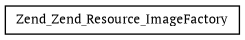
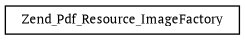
  digraph {
    rankdir=LR
    fontname="PT Serif"
-   n1 [color=black fillcolor=white fontname="PT Serif" fontsize=10 height=0.2 label=Zend_Zend_Resource_ImageFactory shape=record style=filled width=0.4]
+   n1 [color=black fillcolor=white fontname="PT Serif" fontsize=10 height=0.2 label=Zend_Pdf_Resource_ImageFactory shape=record style=filled width=0.4]
  }
